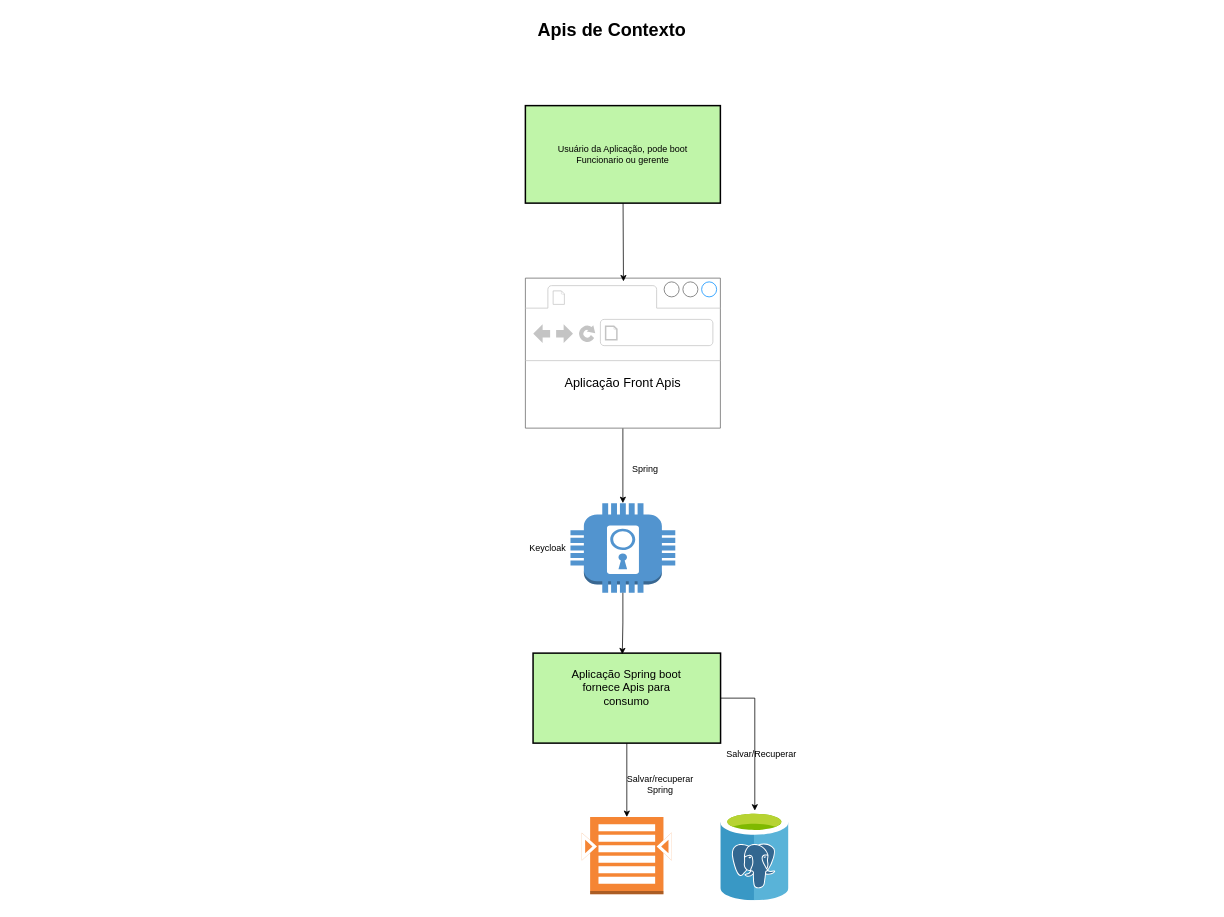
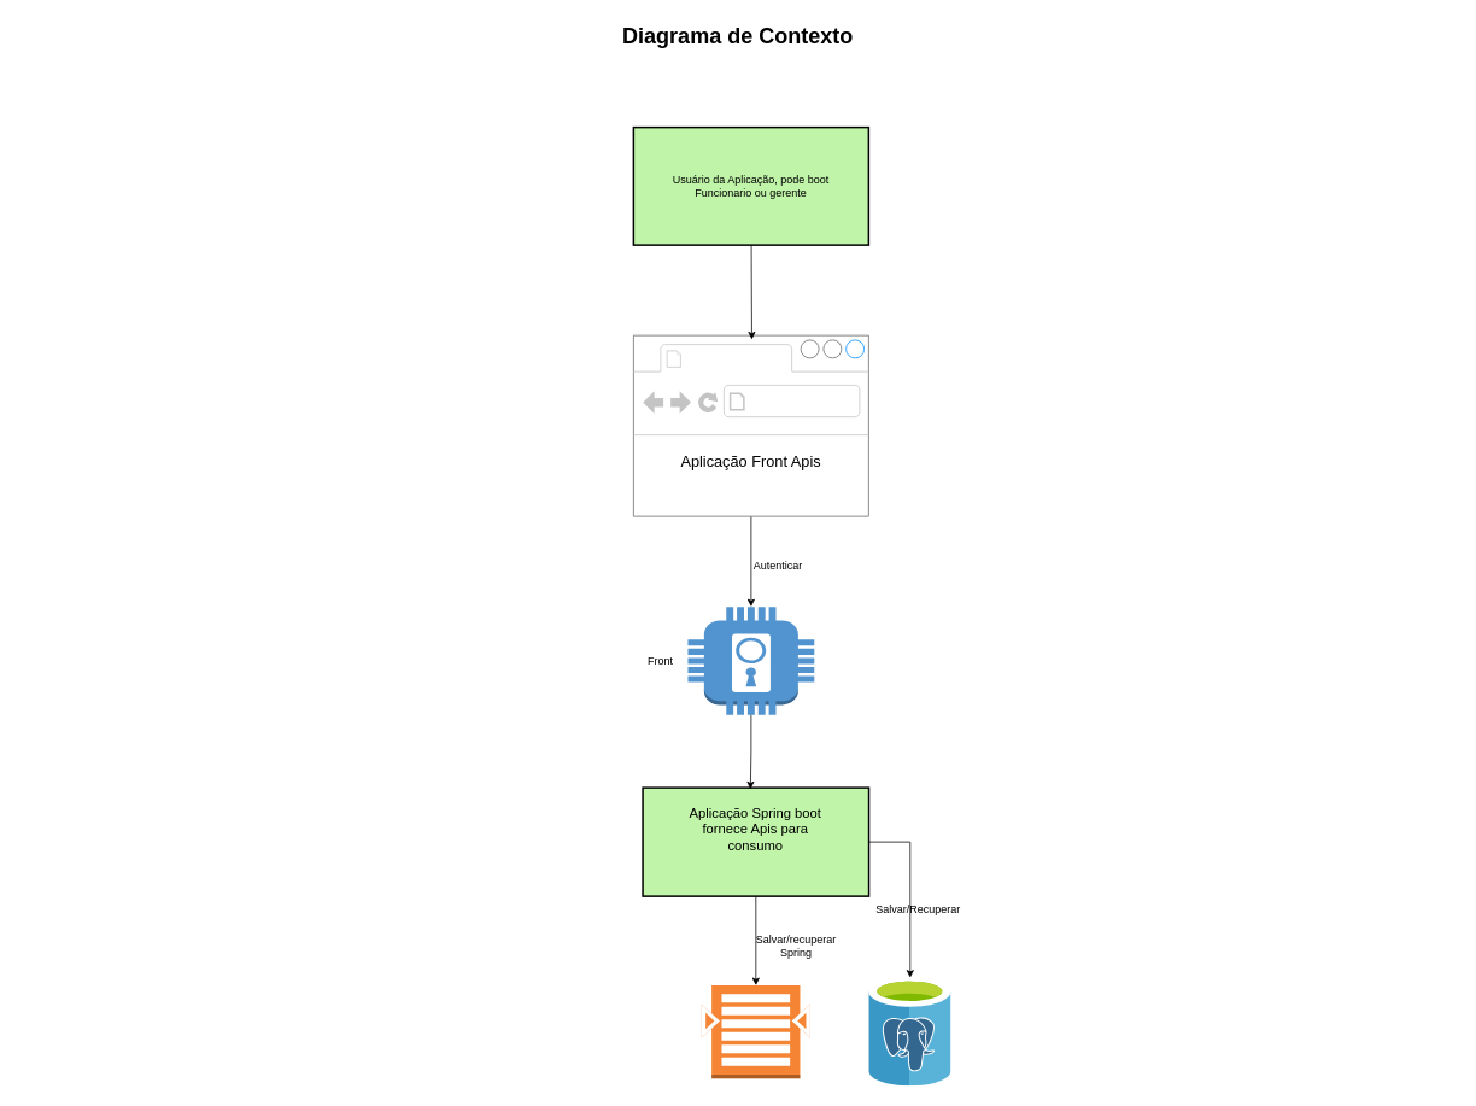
  <mxCell id="0" style=";html=1;" />
  <mxCell id="1" style=";html=1;" parent="0" />
  <mxCell id="2" style="edgeStyle=orthogonalEdgeStyle;rounded=0;orthogonalLoop=1;jettySize=auto;html=1;" edge="1" parent="1" source="3" target="21"><mxGeometry relative="1" as="geometry" /></mxCell>
  <mxCell id="3" value="" style="strokeWidth=2;dashed=0;align=center;fontSize=12;shape=rect;verticalLabelPosition=bottom;verticalAlign=top;fillColor=#c0f5a9" vertex="1" parent="1"><mxGeometry x="710.25" y="870" width="250" height="120" as="geometry" /></mxCell>
  <mxCell id="4" value="" style="strokeWidth=2;dashed=0;align=center;fontSize=12;shape=rect;verticalLabelPosition=bottom;verticalAlign=top;fillColor=#c0f5a9" parent="1" vertex="1"><mxGeometry x="700" y="140" width="260" height="130" as="geometry" /></mxCell>
- <mxCell id="5" value="Apis de Contexto" style="text;strokeColor=none;fillColor=none;html=1;fontSize=24;fontStyle=1;verticalAlign=middle;align=center;" parent="1" vertex="1"><mxGeometry x="20" y="20" width="1590" height="40" as="geometry" /></mxCell>
+ <mxCell id="5" value="Diagrama de Contexto" style="text;strokeColor=none;fillColor=none;html=1;fontSize=24;fontStyle=1;verticalAlign=middle;align=center;" parent="1" vertex="1"><mxGeometry x="20" y="20" width="1590" height="40" as="geometry" /></mxCell>
  <mxCell id="6" value="Usuário da Aplicação, pode boot Funcionario ou gerente" style="text;html=1;align=center;verticalAlign=middle;whiteSpace=wrap;rounded=0;" vertex="1" parent="1"><mxGeometry x="740" y="170" width="180" height="70" as="geometry" /></mxCell>
  <mxCell id="7" value="&lt;font style=&quot;font-size: 15px;&quot;&gt;Aplicação Spring boot fornece Apis para consumo&lt;/font&gt;" style="text;html=1;align=center;verticalAlign=middle;whiteSpace=wrap;rounded=0;" vertex="1" parent="1"><mxGeometry x="745.25" y="885" width="180" height="60" as="geometry" /></mxCell>
  <mxCell id="8" style="edgeStyle=orthogonalEdgeStyle;rounded=0;orthogonalLoop=1;jettySize=auto;html=1;exitX=1;exitY=0.5;exitDx=0;exitDy=0;" edge="1" parent="1" source="3" target="19"><mxGeometry relative="1" as="geometry"><mxPoint x="930.25" y="1274" as="targetPoint" /></mxGeometry></mxCell>
  <mxCell id="9" value="Salvar/Recuperar" style="text;html=1;align=center;verticalAlign=middle;whiteSpace=wrap;rounded=0;" vertex="1" parent="1"><mxGeometry x="985.25" y="990" width="60" height="30" as="geometry" /></mxCell>
  <mxCell id="10" value="" style="outlineConnect=0;dashed=0;verticalLabelPosition=bottom;verticalAlign=top;align=center;html=1;shape=mxgraph.aws3.door_lock;fillColor=#5294CF;gradientColor=none;" vertex="1" parent="1"><mxGeometry x="760.13" y="670" width="139.75" height="119.5" as="geometry" /></mxCell>
- <mxCell id="11" value="Spring" style="text;html=1;align=center;verticalAlign=middle;whiteSpace=wrap;rounded=0;" vertex="1" parent="1"><mxGeometry x="830.25" y="610" width="60" height="30" as="geometry" /></mxCell>
- <mxCell id="12" value="Keycloak" style="text;html=1;align=center;verticalAlign=middle;whiteSpace=wrap;rounded=0;" vertex="1" parent="1"><mxGeometry x="700" y="714.75" width="60" height="30" as="geometry" /></mxCell>
+ <mxCell id="11" value="Autenticar" style="text;html=1;align=center;verticalAlign=middle;whiteSpace=wrap;rounded=0;" vertex="1" parent="1"><mxGeometry x="830.25" y="610" width="60" height="30" as="geometry" /></mxCell>
+ <mxCell id="12" value="Front" style="text;html=1;align=center;verticalAlign=middle;whiteSpace=wrap;rounded=0;" vertex="1" parent="1"><mxGeometry x="700" y="714.75" width="60" height="30" as="geometry" /></mxCell>
  <mxCell id="13" style="edgeStyle=orthogonalEdgeStyle;rounded=0;orthogonalLoop=1;jettySize=auto;html=1;" edge="1" parent="1" source="14" target="10"><mxGeometry relative="1" as="geometry" /></mxCell>
  <mxCell id="14" value="" style="strokeWidth=1;shadow=0;dashed=0;align=center;html=1;shape=mxgraph.mockup.containers.browserWindow;rSize=0;strokeColor=#666666;strokeColor2=#008cff;strokeColor3=#c4c4c4;mainText=,;recursiveResize=0;" vertex="1" parent="1"><mxGeometry x="700" y="370" width="260" height="200" as="geometry" /></mxCell>
  <mxCell id="15" value="" style="strokeWidth=1;shadow=0;dashed=0;align=center;html=1;shape=mxgraph.mockup.containers.anchor;fontSize=17;fontColor=#666666;align=left;whiteSpace=wrap;" vertex="1" parent="14"><mxGeometry x="60" y="12" width="110" height="26" as="geometry" /></mxCell>
  <mxCell id="16" value="" style="strokeWidth=1;shadow=0;dashed=0;align=center;html=1;shape=mxgraph.mockup.containers.anchor;rSize=0;fontSize=17;fontColor=#666666;align=left;" vertex="1" parent="14"><mxGeometry x="130" y="60" width="250" height="26" as="geometry" /></mxCell>
  <mxCell id="17" value="&lt;font style=&quot;font-size: 17px;&quot;&gt;Aplicação Front Apis&lt;/font&gt;" style="text;html=1;align=center;verticalAlign=middle;whiteSpace=wrap;rounded=0;" vertex="1" parent="14"><mxGeometry x="10" y="110" width="240" height="60" as="geometry" /></mxCell>
  <mxCell id="18" style="edgeStyle=orthogonalEdgeStyle;rounded=0;orthogonalLoop=1;jettySize=auto;html=1;entryX=0.503;entryY=0.022;entryDx=0;entryDy=0;entryPerimeter=0;" edge="1" parent="1" target="14"><mxGeometry relative="1" as="geometry"><mxPoint x="830.25" y="270" as="sourcePoint" /></mxGeometry></mxCell>
  <mxCell id="19" value="" style="image;sketch=0;aspect=fixed;html=1;points=[];align=center;fontSize=12;image=img/lib/mscae/Azure_Database_for_PostgreSQL_servers.svg;" vertex="1" parent="1"><mxGeometry x="960.25" y="1080" width="91.2" height="120" as="geometry" /></mxCell>
  <mxCell id="20" style="edgeStyle=orthogonalEdgeStyle;rounded=0;orthogonalLoop=1;jettySize=auto;html=1;entryX=0.476;entryY=0.013;entryDx=0;entryDy=0;entryPerimeter=0;" edge="1" parent="1" source="10" target="3"><mxGeometry relative="1" as="geometry" /></mxCell>
  <mxCell id="21" value="" style="outlineConnect=0;dashed=0;verticalLabelPosition=bottom;verticalAlign=top;align=center;html=1;shape=mxgraph.aws3.search_documents;fillColor=#F58534;gradientColor=none;" vertex="1" parent="1"><mxGeometry x="775.25" y="1088.5" width="120" height="103" as="geometry" /></mxCell>
  <mxCell id="22" value="Salvar/recuperar&lt;div&gt;Spring&lt;/div&gt;" style="text;html=1;align=center;verticalAlign=middle;whiteSpace=wrap;rounded=0;" vertex="1" parent="1"><mxGeometry x="850.25" y="1030" width="60" height="30" as="geometry" /></mxCell>
